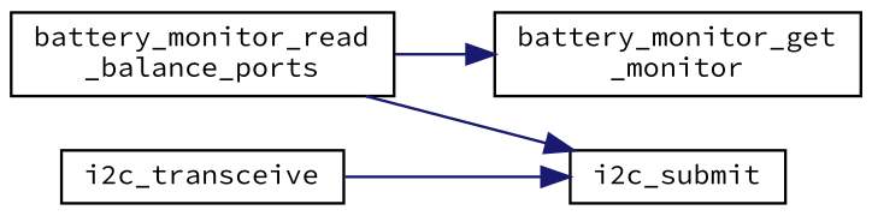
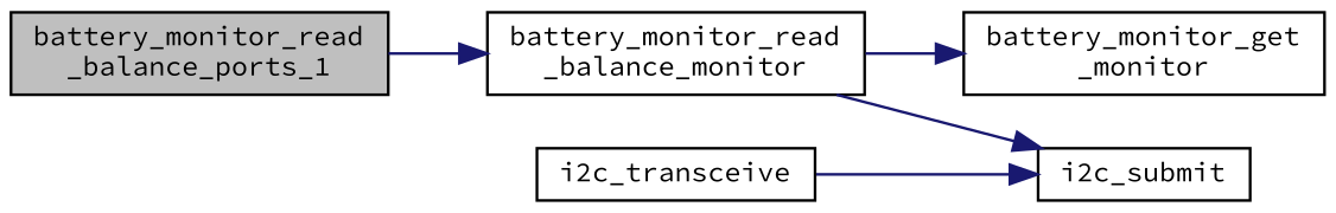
  digraph {
    fontname="Source Code Pro"
    rankdir=LR
    node [color=black fillcolor=white fontname="Source Code Pro" fontsize=10 shape=record style=filled]
    edge [color=midnightblue fontname="Source Code Pro" fontsize=10 labelfontname=FreeSans labelfontsize=10 style=solid]
-   n2 [height=0.2 label="battery_monitor_read\l_balance_ports" width=0.4]
+   n1 [fillcolor=grey75 fontcolor=black height=0.2 label="battery_monitor_read\l_balance_ports_1" width=0.4]
+   n2 [height=0.2 label="battery_monitor_read\l_balance_monitor" width=0.4]
    n3 [height=0.2 label="battery_monitor_get\l_monitor" width=0.4]
    n4 [height=0.2 label=i2c_submit width=0.4]
    n5 [height=0.2 label=i2c_transceive width=0.4]
+   n1 -> n2
    n2 -> n3
    n2 -> n4
    n5 -> n4
  }
